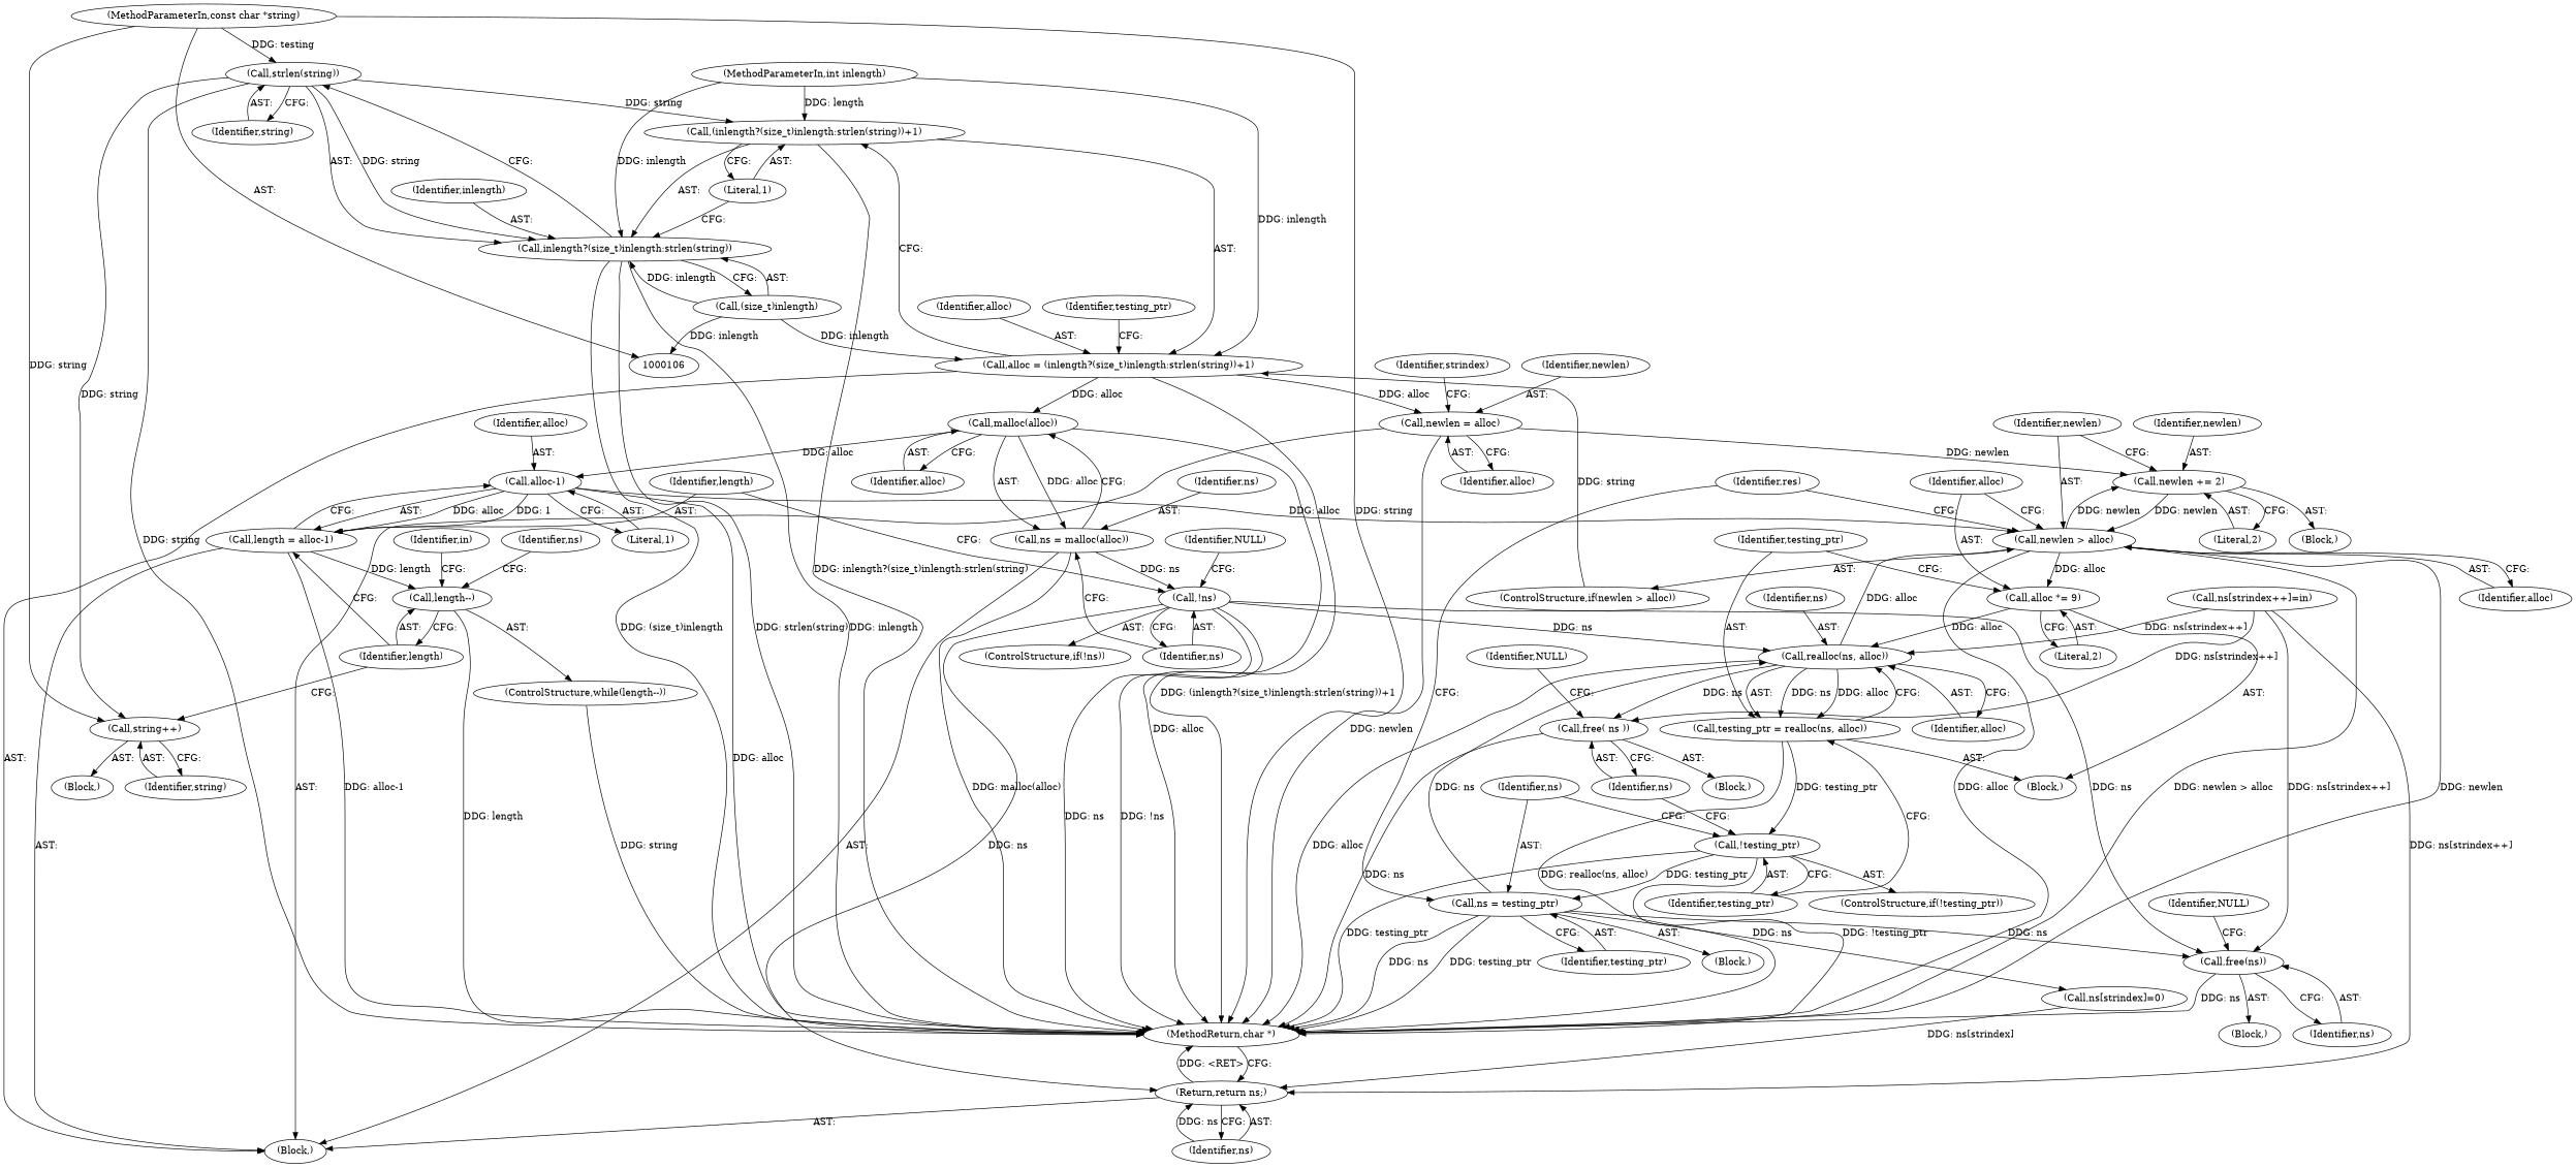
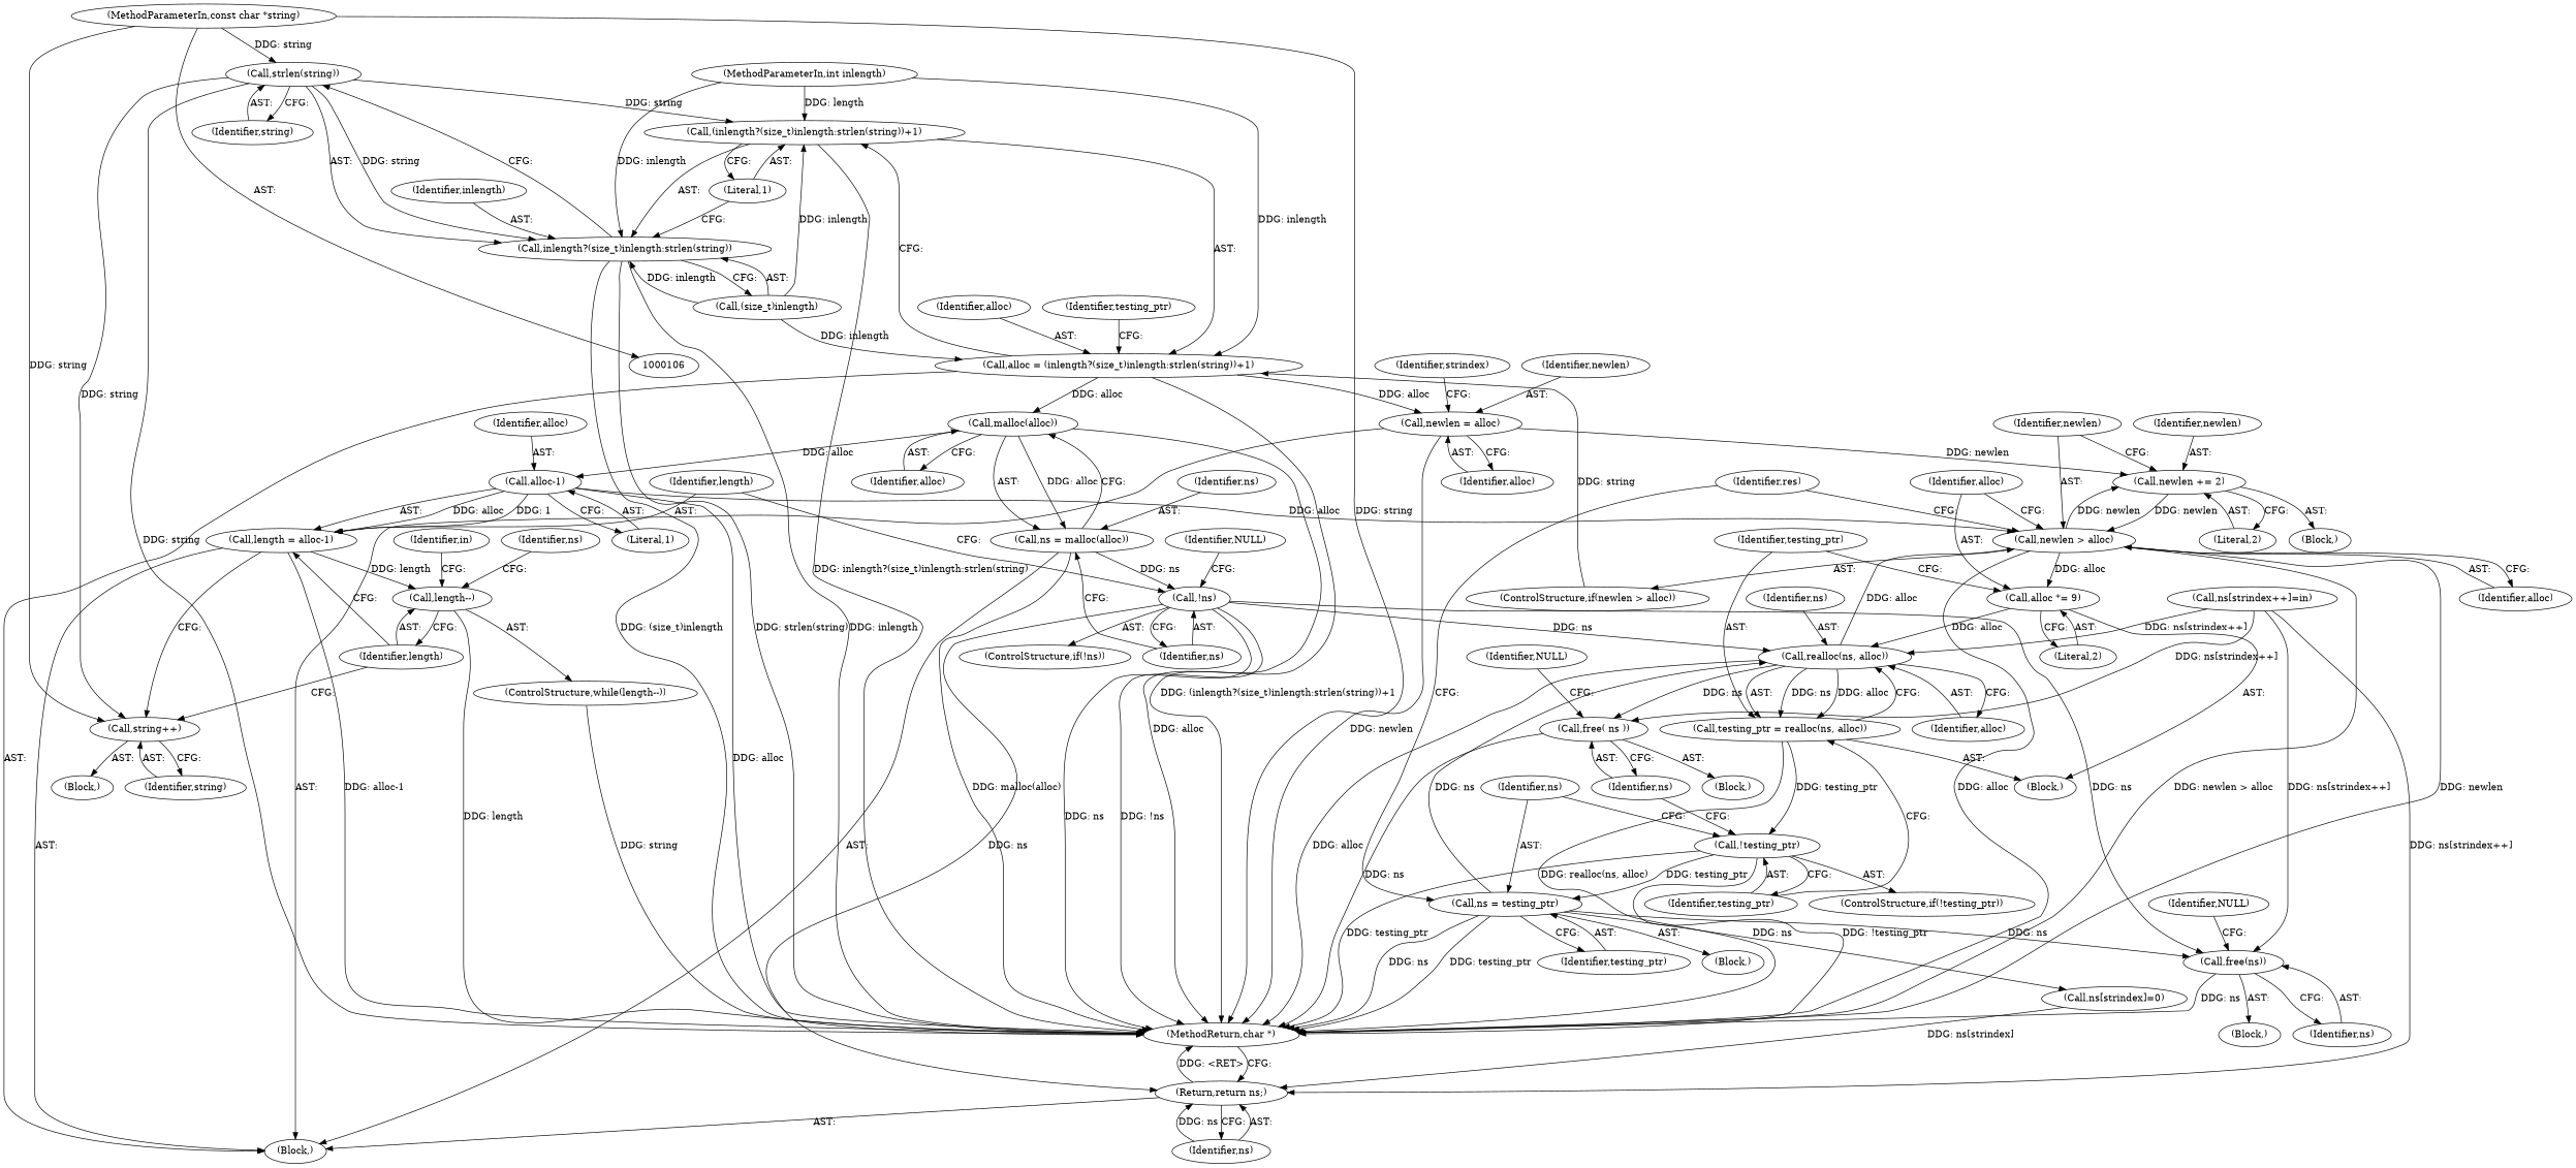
  digraph {
    n1 [label="(Call,strlen(string))"]
    n2 [label="(Call,(inlength?(size_t)inlength:strlen(string))+1)"]
    n3 [label="(Call,inlength?(size_t)inlength:strlen(string))"]
    n4 [label="(Call,string++)"]
    n5 [label="(Identifier,string)"]
    n6 [label="(MethodReturn,char *)"]
    n7 [label="(Call,alloc = (inlength?(size_t)inlength:strlen(string))+1)"]
    n8 [label="(Call,newlen = alloc)"]
    n9 [label="(Call,malloc(alloc))"]
    n10 [label="(Block,)"]
    n11 [label="(Literal,1)"]
    n12 [label="(Call,(size_t)inlength)"]
    n13 [label="(Block,)"]
    n14 [label="(Identifier,string)"]
    n15 [label="(Return,return ns;)"]
    n16 [label="(MethodParameterIn,const char *string)"]
    1000106
    n18 [label="(Call,newlen += 2)"]
    n19 [label="(Identifier,alloc)"]
    n20 [label="(Call,ns = malloc(alloc))"]
    n21 [label="(Call,alloc-1)"]
    n22 [label="(Identifier,alloc)"]
    n23 [label="(Call,newlen > alloc)"]
    n24 [label="(Literal,2)"]
    n25 [label="(Block,)"]
    n26 [label="(Call,alloc *= 9)"]
    n27 [label="(ControlStructure,if(newlen > alloc))"]
    n28 [label="(Identifier,alloc)"]
    n29 [label="(Call,realloc(ns, alloc))"]
    n30 [label="(Block,)"]
    n31 [label="(Literal,2)"]
    n32 [label="(Call,testing_ptr = realloc(ns, alloc))"]
    n33 [label="(Call,free( ns ))"]
    n34 [label="(Identifier,alloc)"]
    n35 [label="(Call,!testing_ptr)"]
    n36 [label="(Block,)"]
    n37 [label="(Identifier,ns)"]
    n38 [label="(Call,ns = testing_ptr)"]
    n39 [label="(ControlStructure,if(!testing_ptr))"]
    n40 [label="(Identifier,testing_ptr)"]
    n41 [label="(Call,free(ns))"]
    n42 [label="(Block,)"]
    n43 [label="(Identifier,testing_ptr)"]
    n44 [label="(Call,ns[strindex]=0)"]
    n45 [label="(Block,)"]
    n46 [label="(Identifier,ns)"]
    n47 [label="(Identifier,ns)"]
    n48 [label="(Call,!ns)"]
    n49 [label="(Call,length = alloc-1)"]
    n50 [label="(Literal,1)"]
    n51 [label="(ControlStructure,if(!ns))"]
    n52 [label="(Identifier,ns)"]
    n53 [label="(Call,length--)"]
    n54 [label="(Identifier,length)"]
    n55 [label="(ControlStructure,while(length--))"]
    n56 [label="(Identifier,strindex)"]
    n57 [label="(Identifier,in)"]
    n58 [label="(Identifier,res)"]
    n59 [label="(Identifier,inlength)"]
    n60 [label="(Identifier,newlen)"]
    n61 [label="(Identifier,ns)"]
    n62 [label="(Identifier,NULL)"]
    n63 [label="(MethodParameterIn,int inlength)"]
    n64 [label="(Identifier,ns)"]
    n65 [label="(Identifier,NULL)"]
    n66 [label="(Identifier,alloc)"]
    n67 [label="(Identifier,newlen)"]
    n68 [label="(Identifier,length)"]
    n69 [label="(Identifier,ns)"]
    n70 [label="(Call,ns[strindex++]=in)"]
    n71 [label="(Identifier,testing_ptr)"]
    n72 [label="(Identifier,alloc)"]
    n73 [label="(Identifier,newlen)"]
    n74 [label="(Identifier,ns)"]
    n75 [label="(Identifier,NULL)"]
    n76 [label="(Identifier,alloc)"]
    n77 [label="(Identifier,testing_ptr)"]
    n1 -> n2 [label="DDG: string"]
    n1 -> n3 [label="AST: "]
    n1 -> n3 [label="DDG: string"]
    n1 -> n4 [label="DDG: string"]
    n1 -> n5 [label="CFG: "]
    n1 -> n6 [label="DDG: string"]
    n2 -> n3 [label="AST: "]
    n2 -> n6 [label="DDG: inlength?(size_t)inlength:strlen(string)"]
    n2 -> n7 [label="AST: "]
    n2 -> n11 [label="CFG: "]
    n3 -> n1 [label="CFG: "]
    n3 -> n6 [label="DDG: (size_t)inlength"]
    n3 -> n6 [label="DDG: strlen(string)"]
    n3 -> n6 [label="DDG: inlength"]
    n3 -> n12 [label="CFG: "]
    n4 -> n13 [label="AST: "]
    n4 -> n14 [label="CFG: "]
    n5 -> n1 [label="AST: "]
    n6 -> n15 [label="CFG: "]
    n7 -> n2 [label="CFG: "]
    n7 -> n6 [label="DDG: (inlength?(size_t)inlength:strlen(string))+1"]
    n7 -> n8 [label="DDG: alloc"]
    n7 -> n9 [label="DDG: alloc"]
    n7 -> n10 [label="AST: "]
    n8 -> n6 [label="DDG: newlen"]
    n8 -> n10 [label="AST: "]
    n8 -> n18 [label="DDG: newlen"]
    n8 -> n19 [label="CFG: "]
    n9 -> n6 [label="DDG: alloc"]
    n9 -> n20 [label="AST: "]
    n9 -> n20 [label="DDG: alloc"]
    n9 -> n21 [label="DDG: alloc"]
    n9 -> n22 [label="CFG: "]
    n11 -> n2 [label="AST: "]
    n11 -> n3 [label="CFG: "]
-   n12 -> 1000106 [label="DDG: inlength"]
+   n12 -> n2 [label="DDG: inlength"]
    n12 -> n3 [label="AST: "]
    n12 -> n3 [label="DDG: inlength"]
    n12 -> n7 [label="DDG: inlength"]
    n14 -> n4 [label="AST: "]
    n15 -> n6 [label="DDG: <RET>"]
    n15 -> n10 [label="AST: "]
    n15 -> n47 [label="CFG: "]
-   n16 -> n1 [label="DDG: testing"]
+   n16 -> n1 [label="DDG: string"]
    n16 -> n4 [label="DDG: string"]
    n16 -> n6 [label="DDG: string"]
    n16 -> 1000106 [label="AST: "]
    n18 -> n23 [label="DDG: newlen"]
    n18 -> n24 [label="CFG: "]
    n18 -> n25 [label="AST: "]
    n19 -> n8 [label="AST: "]
    n20 -> n6 [label="DDG: malloc(alloc)"]
    n20 -> n9 [label="CFG: "]
    n20 -> n10 [label="AST: "]
    n20 -> n48 [label="DDG: ns"]
    n21 -> n6 [label="DDG: alloc"]
    n21 -> n23 [label="DDG: alloc"]
    n21 -> n49 [label="AST: "]
    n21 -> n49 [label="DDG: alloc"]
    n21 -> n49 [label="DDG: 1"]
    n21 -> n50 [label="CFG: "]
    n22 -> n9 [label="AST: "]
    n23 -> n6 [label="DDG: alloc"]
    n23 -> n6 [label="DDG: newlen > alloc"]
    n23 -> n6 [label="DDG: newlen"]
    n23 -> n18 [label="DDG: newlen"]
    n23 -> n26 [label="DDG: alloc"]
    n23 -> n27 [label="AST: "]
    n23 -> n28 [label="CFG: "]
    n24 -> n18 [label="AST: "]
    n26 -> n29 [label="DDG: alloc"]
    n26 -> n30 [label="AST: "]
    n26 -> n31 [label="CFG: "]
    n27 -> n7 [label="DDG: string"]
    n28 -> n23 [label="AST: "]
    n29 -> n6 [label="DDG: alloc"]
    n29 -> n23 [label="DDG: alloc"]
    n29 -> n32 [label="AST: "]
    n29 -> n32 [label="DDG: ns"]
    n29 -> n32 [label="DDG: alloc"]
    n29 -> n33 [label="DDG: ns"]
    n29 -> n34 [label="CFG: "]
    n31 -> n26 [label="AST: "]
    n32 -> n6 [label="DDG: realloc(ns, alloc)"]
    n32 -> n29 [label="CFG: "]
    n32 -> n30 [label="AST: "]
    n32 -> n35 [label="DDG: testing_ptr"]
    n33 -> n6 [label="DDG: ns"]
    n33 -> n36 [label="AST: "]
    n33 -> n37 [label="CFG: "]
    n34 -> n29 [label="AST: "]
    n35 -> n6 [label="DDG: testing_ptr"]
    n35 -> n6 [label="DDG: !testing_ptr"]
    n35 -> n38 [label="DDG: testing_ptr"]
    n35 -> n39 [label="AST: "]
    n35 -> n40 [label="CFG: "]
    n37 -> n33 [label="AST: "]
    n37 -> n35 [label="CFG: "]
    n38 -> n6 [label="DDG: ns"]
    n38 -> n6 [label="DDG: testing_ptr"]
    n38 -> n29 [label="DDG: ns"]
    n38 -> n41 [label="DDG: ns"]
    n38 -> n42 [label="AST: "]
    n38 -> n43 [label="CFG: "]
    n38 -> n44 [label="DDG: ns"]
    n40 -> n32 [label="CFG: "]
    n40 -> n35 [label="AST: "]
    n41 -> n6 [label="DDG: ns"]
    n41 -> n45 [label="AST: "]
    n41 -> n46 [label="CFG: "]
    n43 -> n38 [label="AST: "]
    n44 -> n15 [label="DDG: ns[strindex]"]
    n46 -> n41 [label="AST: "]
    n47 -> n15 [label="AST: "]
    n47 -> n15 [label="DDG: ns"]
    n48 -> n6 [label="DDG: ns"]
    n48 -> n6 [label="DDG: !ns"]
    n48 -> n15 [label="DDG: ns"]
    n48 -> n29 [label="DDG: ns"]
    n48 -> n41 [label="DDG: ns"]
    n48 -> n51 [label="AST: "]
    n48 -> n52 [label="CFG: "]
    n49 -> n6 [label="DDG: alloc-1"]
    n49 -> n10 [label="AST: "]
-   n49 -> n21 [label="CFG: "]
+   n49 -> n4 [label="CFG: "]
    n49 -> n53 [label="DDG: length"]
    n50 -> n21 [label="AST: "]
    n52 -> n20 [label="CFG: "]
    n52 -> n48 [label="AST: "]
    n53 -> n6 [label="DDG: length"]
    n53 -> n54 [label="CFG: "]
    n53 -> n55 [label="AST: "]
    n54 -> n4 [label="CFG: "]
    n54 -> n49 [label="CFG: "]
    n54 -> n53 [label="AST: "]
    n55 -> n6 [label="DDG: string"]
    n56 -> n8 [label="CFG: "]
    n57 -> n53 [label="CFG: "]
    n58 -> n23 [label="CFG: "]
    n58 -> n38 [label="CFG: "]
    n59 -> n3 [label="AST: "]
    n60 -> n18 [label="CFG: "]
    n60 -> n23 [label="AST: "]
    n61 -> n35 [label="CFG: "]
    n61 -> n38 [label="AST: "]
    n62 -> n41 [label="CFG: "]
    n63 -> n2 [label="DDG: length"]
    n63 -> n3 [label="DDG: inlength"]
    n63 -> n7 [label="DDG: inlength"]
    n64 -> n20 [label="AST: "]
    n65 -> n33 [label="CFG: "]
    n66 -> n23 [label="CFG: "]
    n66 -> n26 [label="AST: "]
    n67 -> n8 [label="AST: "]
    n68 -> n48 [label="CFG: "]
    n68 -> n49 [label="AST: "]
    n69 -> n53 [label="CFG: "]
    n70 -> n15 [label="DDG: ns[strindex++]"]
    n70 -> n29 [label="DDG: ns[strindex++]"]
    n70 -> n33 [label="DDG: ns[strindex++]"]
    n70 -> n41 [label="DDG: ns[strindex++]"]
    n71 -> n26 [label="CFG: "]
    n71 -> n32 [label="AST: "]
    n72 -> n7 [label="AST: "]
    n73 -> n18 [label="AST: "]
    n74 -> n29 [label="AST: "]
    n75 -> n48 [label="CFG: "]
    n76 -> n21 [label="AST: "]
    n77 -> n7 [label="CFG: "]
  }
